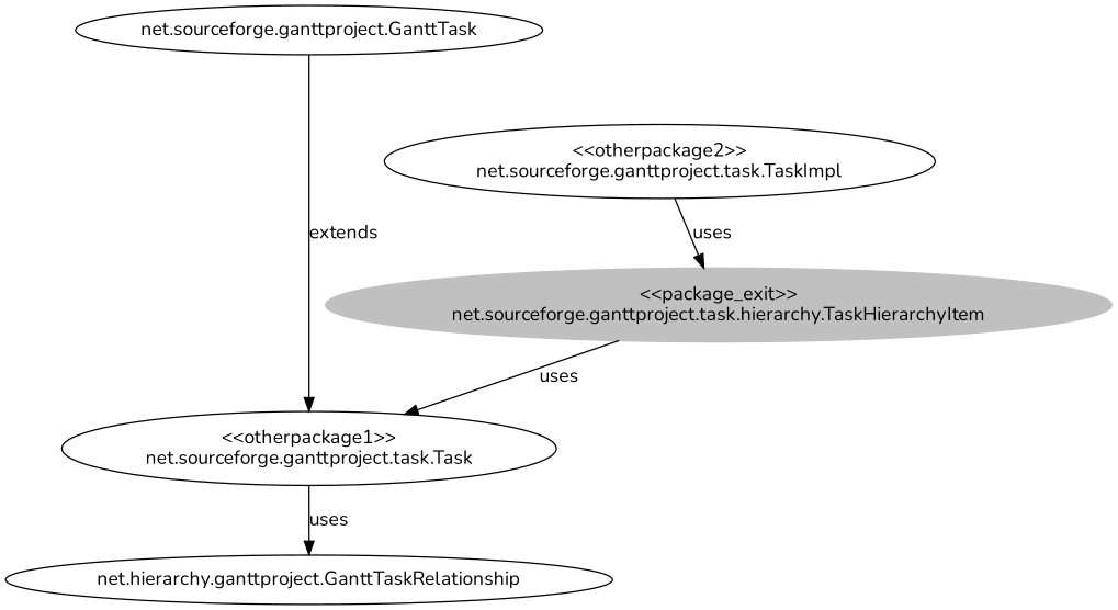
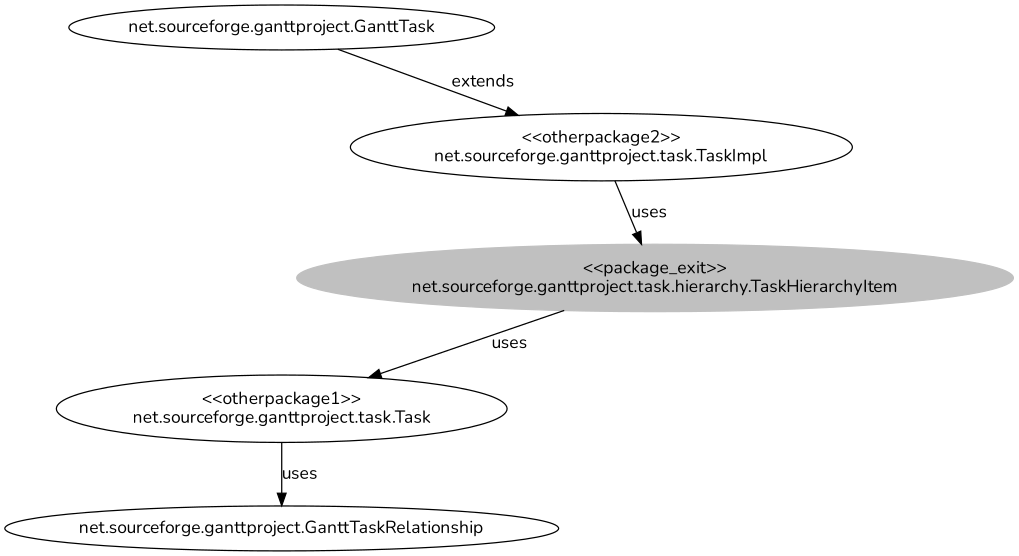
  digraph {
    fontname=Nunito
    node [fontname=Nunito]
    edge [fontname=Nunito]
    n1 [color=grey label="<<package_exit>>\nnet.sourceforge.ganttproject.task.hierarchy.TaskHierarchyItem" style=filled]
    n2 [label="<<otherpackage1>>\nnet.sourceforge.ganttproject.task.Task"]
-   n3 [label="net.hierarchy.ganttproject.GanttTaskRelationship"]
+   n3 [label="net.sourceforge.ganttproject.GanttTaskRelationship"]
    n4 [label="<<otherpackage2>>\nnet.sourceforge.ganttproject.task.TaskImpl"]
    n5 [label="net.sourceforge.ganttproject.GanttTask"]
    n1 -> n2 [label=uses]
    n2 -> n3 [label=uses]
    n4 -> n1 [label=uses]
-   n5 -> n2 [label=extends]
+   n5 -> n4 [label=extends]
  }
